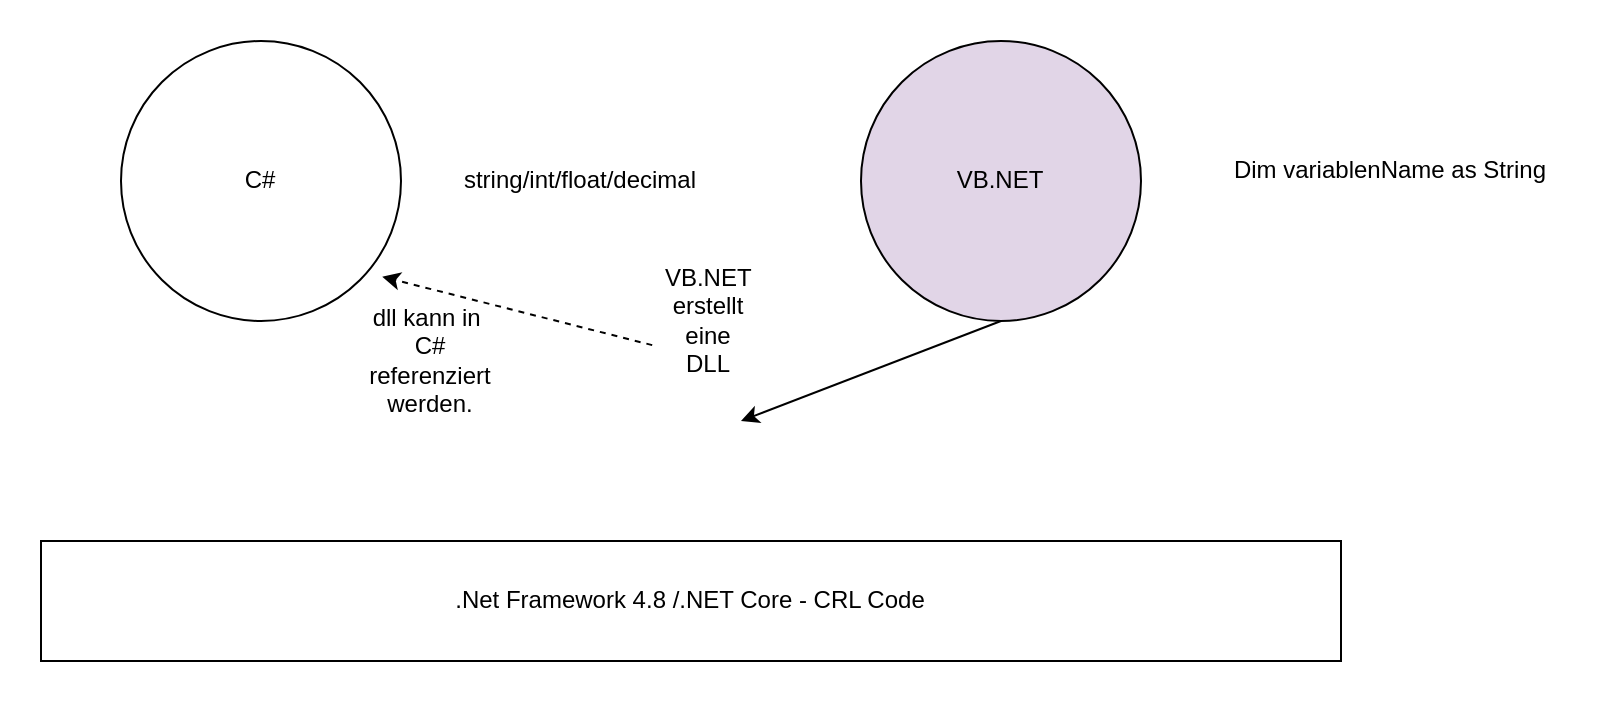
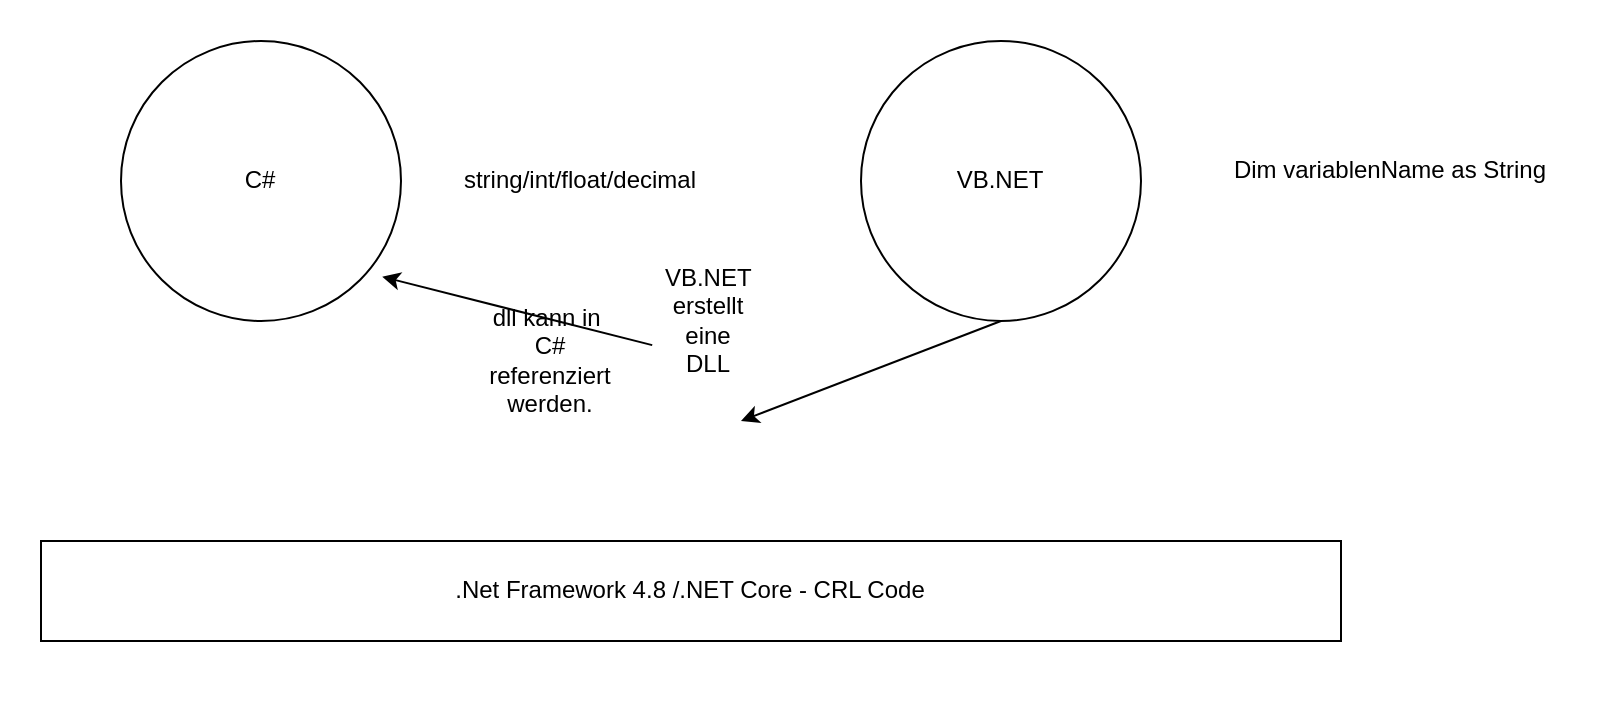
  <mxCell id="0" />
  <mxCell id="1" parent="0" />
- <mxCell id="2" value=".Net Framework 4.8 /.NET Core - CRL Code " parent="1" style="rounded=0;whiteSpace=wrap;html=1;" vertex="1"><mxGeometry as="geometry" x="20" y="270" width="650" height="60" /></mxCell>
+ <mxCell id="2" value=".Net Framework 4.8 /.NET Core - CRL Code " parent="1" style="rounded=0;whiteSpace=wrap;html=1;" vertex="1"><mxGeometry x="20" y="270" as="geometry" width="650" height="50" /></mxCell>
  <mxCell id="3" value="C#" parent="1" style="ellipse;whiteSpace=wrap;html=1;aspect=fixed;" vertex="1"><mxGeometry x="60" y="20" as="geometry" width="140" height="140" /></mxCell>
- <mxCell id="4" value="VB.NET" parent="1" style="ellipse;whiteSpace=wrap;html=1;aspect=fixed;fillColor=#e1d5e7;" vertex="1"><mxGeometry as="geometry" x="430" y="20" width="140" height="140" /></mxCell>
+ <mxCell id="4" value="VB.NET" parent="1" style="ellipse;whiteSpace=wrap;html=1;aspect=fixed;" vertex="1"><mxGeometry as="geometry" x="430" y="20" width="140" height="140" /></mxCell>
  <mxCell id="5" value="Dim variablenName as String" parent="1" style="text;html=1;strokeColor=none;fillColor=none;align=center;verticalAlign=middle;whiteSpace=wrap;rounded=0;" vertex="1"><mxGeometry x="610" y="75" as="geometry" width="170" height="20" /></mxCell>
  <mxCell id="6" value="string/int/float/decimal&lt;br&gt;" parent="1" style="text;html=1;strokeColor=none;fillColor=none;align=center;verticalAlign=middle;whiteSpace=wrap;rounded=0;" vertex="1"><mxGeometry as="geometry" x="270" y="80" width="40" height="20" /></mxCell>
  <mxCell id="7" value="" parent="1" style="endArrow=classic;html=1;exitX=0.5;exitY=1;exitDx=0;exitDy=0;" edge="1" source="4"><mxGeometry as="geometry" width="50" height="50" relative="1"><mxPoint as="sourcePoint" x="520" y="180" /><mxPoint as="targetPoint" x="370" y="210" /></mxGeometry></mxCell>
  <mxCell id="8" value="VB.NET erstellt eine DLL" parent="1" style="text;html=1;strokeColor=none;fillColor=none;align=center;verticalAlign=middle;whiteSpace=wrap;rounded=0;" vertex="1"><mxGeometry as="geometry" x="334" y="150" width="40" height="20" /></mxCell>
- <mxCell id="9" value="" parent="1" style="endArrow=classic;html=1;entryX=0.933;entryY=0.842;entryDx=0;entryDy=0;entryPerimeter=0;exitX=-0.21;exitY=1.103;exitDx=0;exitDy=0;exitPerimeter=0;dashed=1;" edge="1" source="8" target="3"><mxGeometry as="geometry" width="50" height="50" relative="1"><mxPoint as="sourcePoint" x="350" y="230" /><mxPoint as="targetPoint" x="400" y="180" /></mxGeometry></mxCell>
- <mxCell id="10" value="dll kann in&amp;nbsp; C# referenziert werden." parent="1" style="text;html=1;strokeColor=none;fillColor=none;align=center;verticalAlign=middle;whiteSpace=wrap;rounded=0;" vertex="1"><mxGeometry as="geometry" x="180" y="170" width="70" height="20" /></mxCell>
+ <mxCell id="9" value="" parent="1" style="endArrow=classic;html=1;entryX=0.933;entryY=0.842;entryDx=0;entryDy=0;entryPerimeter=0;exitX=-0.21;exitY=1.103;exitDx=0;exitDy=0;exitPerimeter=0;" edge="1" source="8" target="3"><mxGeometry as="geometry" width="50" height="50" relative="1"><mxPoint as="sourcePoint" x="350" y="230" /><mxPoint as="targetPoint" x="400" y="180" /></mxGeometry></mxCell>
+ <mxCell id="10" value="dll kann in&amp;nbsp; C# referenziert werden." parent="1" style="text;html=1;strokeColor=none;fillColor=none;align=center;verticalAlign=middle;whiteSpace=wrap;rounded=0;" vertex="1"><mxGeometry x="240" y="170" as="geometry" width="70" height="20" /></mxCell>
